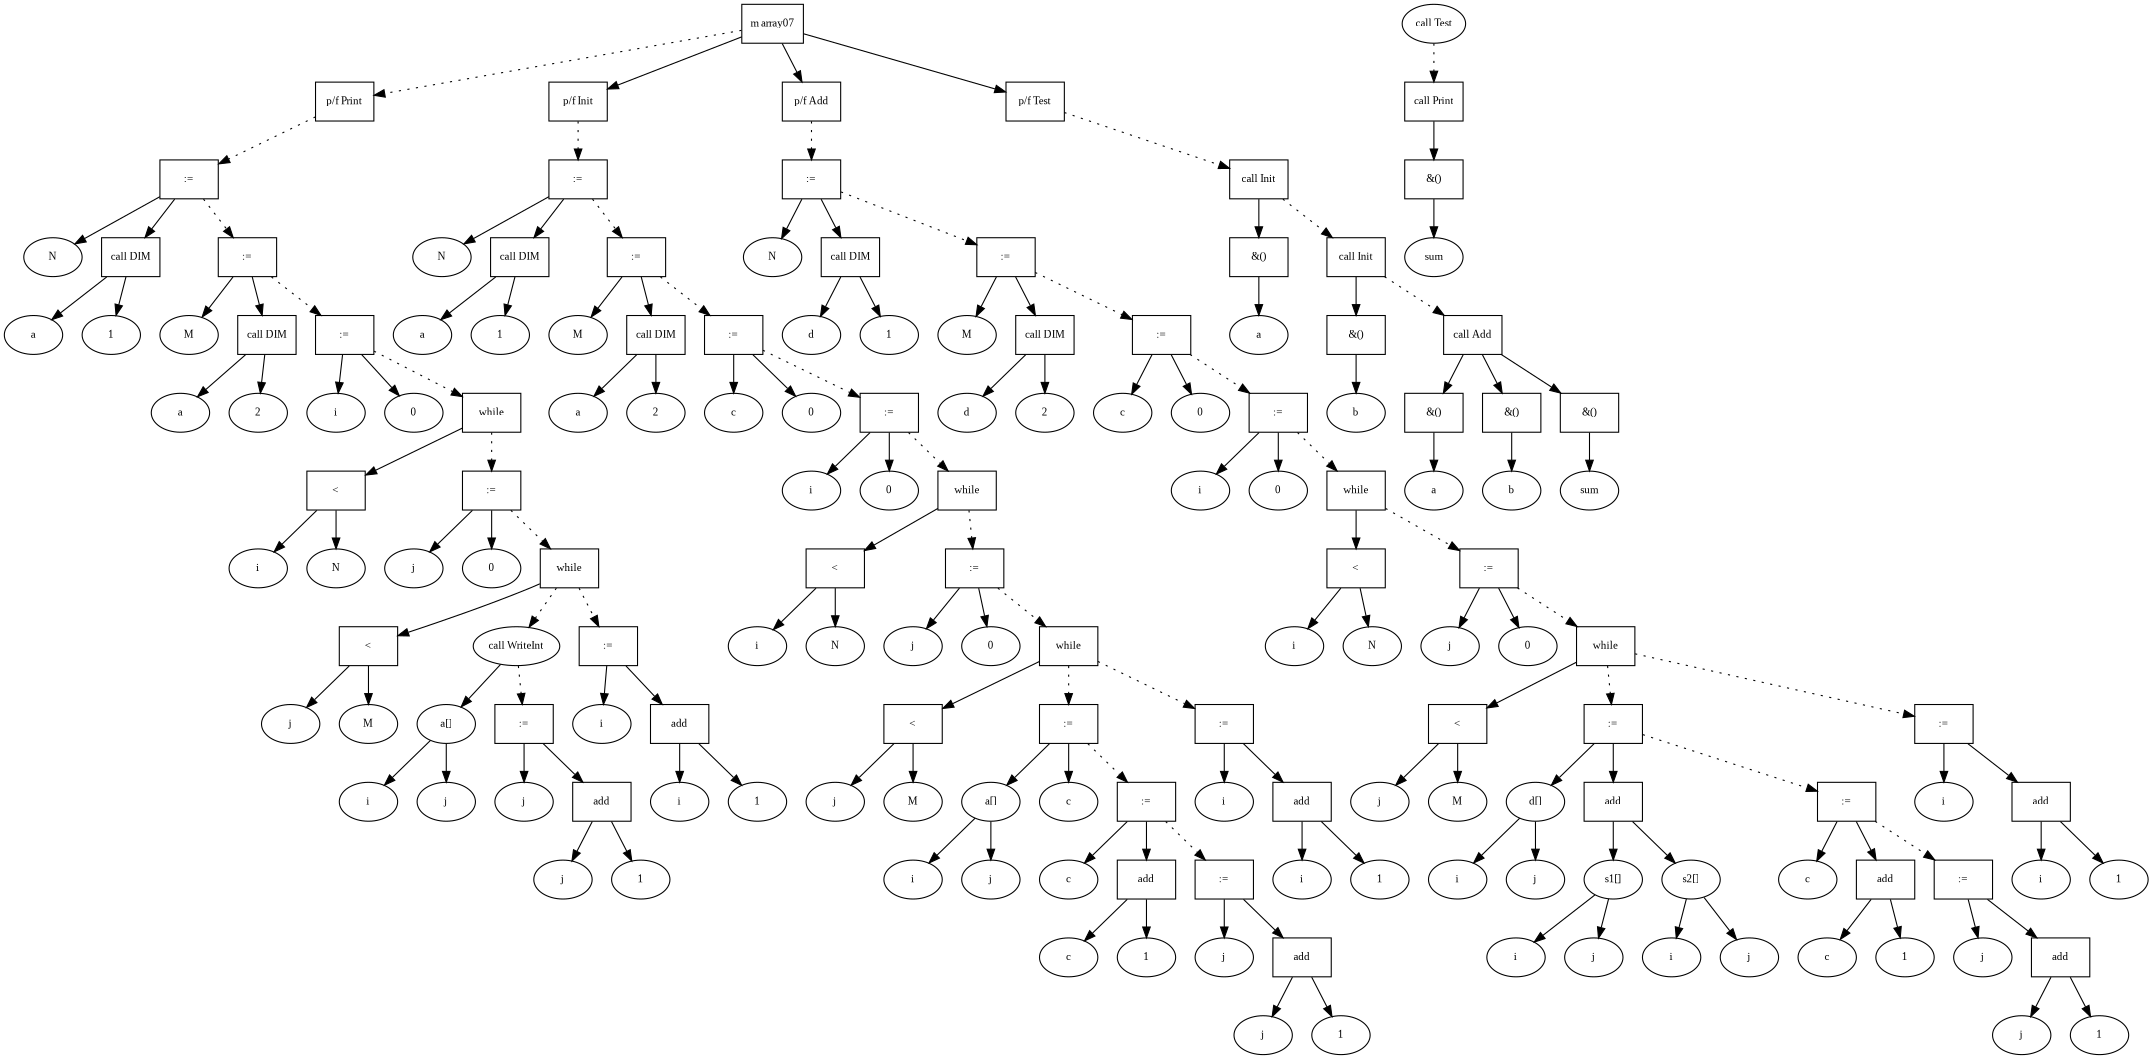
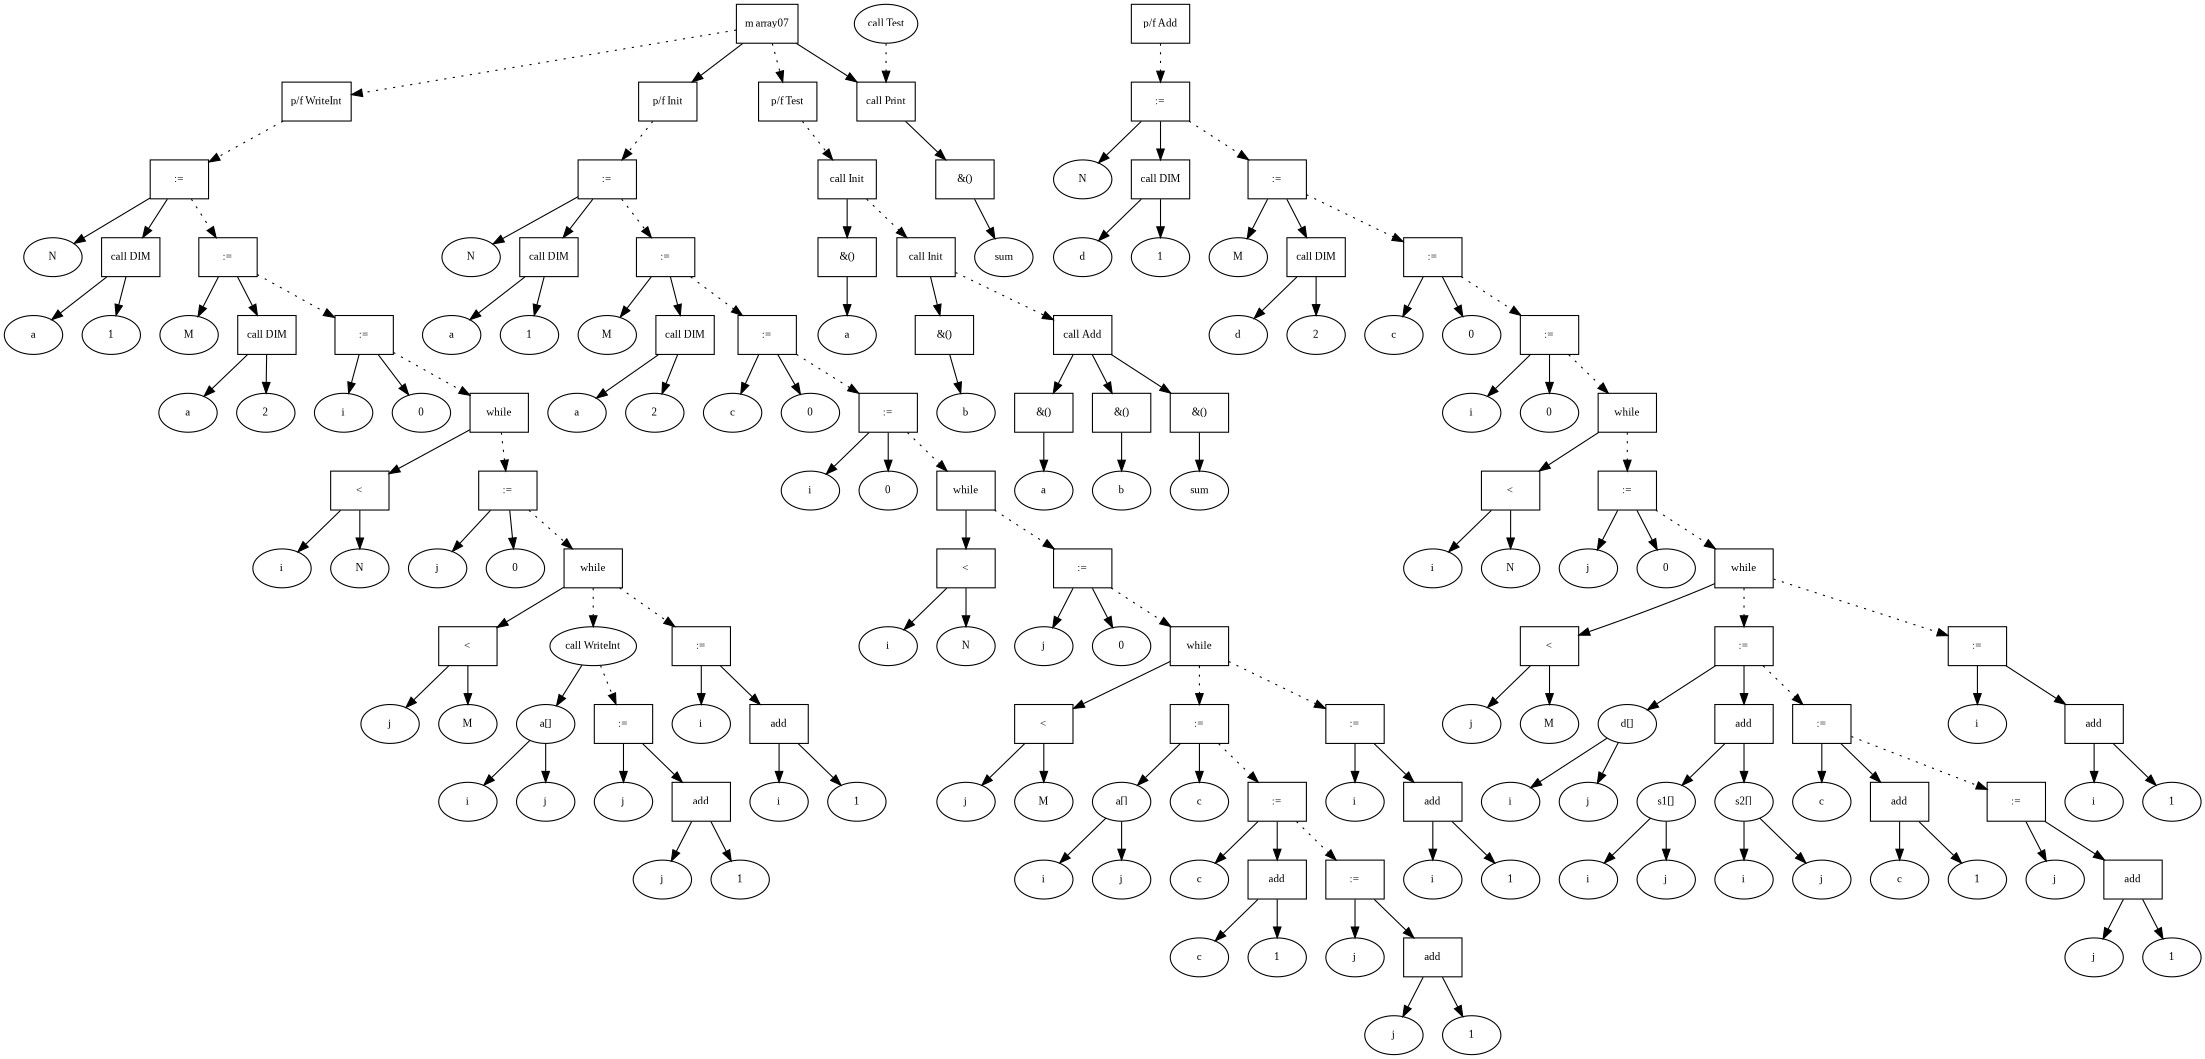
  digraph {
    fontname="Liberation Serif"
    fontsize=10
    node [fontname="Liberation Serif" fontsize=10 shape=ellipse]
    edge [fontname="Liberation Serif" fontsize=10]
    n1 [label="m array07" shape=box]
-   n2 [label="p/f Print" shape=box]
+   n2 [label="p/f WriteInt" shape=box]
    n3 [label="p/f Init" shape=box]
    n4 [label="p/f Add" shape=box]
    n5 [label="p/f Test" shape=box]
    n6 [label="call Test"]
    n7 [label="call Print" shape=box]
    n8 [label=":=" shape=box]
    n9 [label=":=" shape=box]
    n10 [label=":=" shape=box]
    n11 [label="call Init" shape=box]
    n12 [label="&()" shape=box]
    n13 [label=sum]
    n14 [label=N]
    n15 [label="call DIM" shape=box]
    n16 [label=":=" shape=box]
    n17 [label=a]
    n18 [label=1]
    n19 [label=M]
    n20 [label="call DIM" shape=box]
    n21 [label=":=" shape=box]
    n22 [label=a]
    n23 [label=2]
    n24 [label=i]
    n25 [label=0]
    n26 [label=while shape=box]
    n27 [label="<" shape=box]
    n28 [label=":=" shape=box]
    n29 [label=i]
    n30 [label=N]
    n31 [label=j]
    n32 [label=0]
    n33 [label=while shape=box]
    n34 [label="<" shape=box]
    n35 [label="call WriteInt"]
    n36 [label=":=" shape=box]
    n37 [label=j]
    n38 [label=M]
    n39 [label="a[]"]
    n40 [label=":=" shape=box]
    n41 [label=i]
    n42 [label=add shape=box]
    n43 [label=i]
    n44 [label=j]
    n45 [label=j]
    n46 [label=add shape=box]
    n47 [label=j]
    n48 [label=1]
    n49 [label=i]
    n50 [label=1]
    n51 [label=N]
    n52 [label="call DIM" shape=box]
    n53 [label=":=" shape=box]
    n54 [label=a]
    n55 [label=1]
    n56 [label=M]
    n57 [label="call DIM" shape=box]
    n58 [label=":=" shape=box]
    n59 [label=a]
    n60 [label=2]
    n61 [label=c]
    n62 [label=0]
    n63 [label=":=" shape=box]
    n64 [label=i]
    n65 [label=0]
    n66 [label=while shape=box]
    n67 [label="<" shape=box]
    n68 [label=":=" shape=box]
    n69 [label=i]
    n70 [label=N]
    n71 [label=j]
    n72 [label=0]
    n73 [label=while shape=box]
    n74 [label="<" shape=box]
    n75 [label=":=" shape=box]
    n76 [label=":=" shape=box]
    n77 [label=j]
    n78 [label=M]
    n79 [label="a[]"]
    n80 [label=c]
    n81 [label=":=" shape=box]
    n82 [label=i]
    n83 [label=add shape=box]
    n84 [label=i]
    n85 [label=j]
    n86 [label=c]
    n87 [label=add shape=box]
    n88 [label=":=" shape=box]
    n89 [label=c]
    n90 [label=1]
    n91 [label=j]
    n92 [label=add shape=box]
    n93 [label=j]
    n94 [label=1]
    n95 [label=i]
    n96 [label=1]
    n97 [label=N]
    n98 [label="call DIM" shape=box]
    n99 [label=":=" shape=box]
    n100 [label=d]
    n101 [label=1]
    n102 [label=M]
    n103 [label="call DIM" shape=box]
    n104 [label=":=" shape=box]
    n105 [label=d]
    n106 [label=2]
    n107 [label=c]
    n108 [label=0]
    n109 [label=":=" shape=box]
    n110 [label=i]
    n111 [label=0]
    n112 [label=while shape=box]
    n113 [label="<" shape=box]
    n114 [label=":=" shape=box]
    n115 [label=i]
    n116 [label=N]
    n117 [label=j]
    n118 [label=0]
    n119 [label=while shape=box]
    n120 [label="<" shape=box]
    n121 [label=":=" shape=box]
    n122 [label=":=" shape=box]
    n123 [label=j]
    n124 [label=M]
    n125 [label="d[]"]
    n126 [label=add shape=box]
    n127 [label=":=" shape=box]
    n128 [label=i]
    n129 [label=add shape=box]
    n130 [label=i]
    n131 [label=j]
    n132 [label="s1[]"]
    n133 [label="s2[]"]
    n134 [label=c]
    n135 [label=add shape=box]
    n136 [label=":=" shape=box]
    n137 [label=i]
    n138 [label=j]
    n139 [label=i]
    n140 [label=j]
    n141 [label=c]
    n142 [label=1]
    n143 [label=j]
    n144 [label=add shape=box]
    n145 [label=j]
    n146 [label=1]
    n147 [label=i]
    n148 [label=1]
    n149 [label="&()" shape=box]
    n150 [label="call Init" shape=box]
    n151 [label=a]
    n152 [label="&()" shape=box]
    n153 [label="call Add" shape=box]
    n154 [label=b]
    n155 [label="&()" shape=box]
    n156 [label="&()" shape=box]
    n157 [label="&()" shape=box]
    n158 [label=a]
    n159 [label=b]
    n160 [label=sum]
    n1 -> n2 [style=dotted]
    n1 -> n3
-   n1 -> n4
-   n1 -> n5
+   n1 -> n7
+   n1 -> n5 [style=dotted]
    n2 -> n8 [style=dotted]
    n3 -> n9 [style=dotted]
    n4 -> n10 [style=dotted]
    n5 -> n11 [style=dotted]
    n6 -> n7 [style=dotted]
    n7 -> n12
    n8 -> n14
    n8 -> n15
    n8 -> n16 [style=dotted]
    n9 -> n51
    n9 -> n52
    n9 -> n53 [style=dotted]
    n10 -> n97
    n10 -> n98
    n10 -> n99 [style=dotted]
    n11 -> n149
    n11 -> n150 [style=dotted]
    n12 -> n13
    n15 -> n17
    n15 -> n18
    n16 -> n19
    n16 -> n20
    n16 -> n21 [style=dotted]
    n20 -> n22
    n20 -> n23
    n21 -> n24
    n21 -> n25
    n21 -> n26 [style=dotted]
    n26 -> n27
    n26 -> n28 [style=dotted]
    n27 -> n29
    n27 -> n30
    n28 -> n31
    n28 -> n32
    n28 -> n33 [style=dotted]
    n33 -> n34
    n33 -> n35 [style=dotted]
    n33 -> n36 [style=dotted]
    n34 -> n37
    n34 -> n38
    n35 -> n39
    n35 -> n40 [style=dotted]
    n36 -> n41
    n36 -> n42
    n39 -> n43
    n39 -> n44
    n40 -> n45
    n40 -> n46
    n42 -> n49
    n42 -> n50
    n46 -> n47
    n46 -> n48
    n52 -> n54
    n52 -> n55
    n53 -> n56
    n53 -> n57
    n53 -> n58 [style=dotted]
    n57 -> n59
    n57 -> n60
    n58 -> n61
    n58 -> n62
    n58 -> n63 [style=dotted]
    n63 -> n64
    n63 -> n65
    n63 -> n66 [style=dotted]
    n66 -> n67
    n66 -> n68 [style=dotted]
    n67 -> n69
    n67 -> n70
    n68 -> n71
    n68 -> n72
    n68 -> n73 [style=dotted]
    n73 -> n74
    n73 -> n75 [style=dotted]
    n73 -> n76 [style=dotted]
    n74 -> n77
    n74 -> n78
    n75 -> n79
    n75 -> n80
    n75 -> n81 [style=dotted]
    n76 -> n82
    n76 -> n83
    n79 -> n84
    n79 -> n85
    n81 -> n86
    n81 -> n87
    n81 -> n88 [style=dotted]
    n83 -> n95
    n83 -> n96
    n87 -> n89
    n87 -> n90
    n88 -> n91
    n88 -> n92
    n92 -> n93
    n92 -> n94
    n98 -> n100
    n98 -> n101
    n99 -> n102
    n99 -> n103
    n99 -> n104 [style=dotted]
    n103 -> n105
    n103 -> n106
    n104 -> n107
    n104 -> n108
    n104 -> n109 [style=dotted]
    n109 -> n110
    n109 -> n111
    n109 -> n112 [style=dotted]
    n112 -> n113
    n112 -> n114 [style=dotted]
    n113 -> n115
    n113 -> n116
    n114 -> n117
    n114 -> n118
    n114 -> n119 [style=dotted]
    n119 -> n120
    n119 -> n121 [style=dotted]
    n119 -> n122 [style=dotted]
    n120 -> n123
    n120 -> n124
    n121 -> n125
    n121 -> n126
    n121 -> n127 [style=dotted]
    n122 -> n128
    n122 -> n129
    n125 -> n130
    n125 -> n131
    n126 -> n132
    n126 -> n133
    n127 -> n134
    n127 -> n135
    n127 -> n136 [style=dotted]
    n129 -> n147
    n129 -> n148
    n132 -> n137
    n132 -> n138
    n133 -> n139
    n133 -> n140
    n135 -> n141
    n135 -> n142
    n136 -> n143
    n136 -> n144
    n144 -> n145
    n144 -> n146
    n149 -> n151
    n150 -> n152
    n150 -> n153 [style=dotted]
    n152 -> n154
    n153 -> n155
    n153 -> n156
    n153 -> n157
    n155 -> n158
    n156 -> n159
    n157 -> n160
  }
